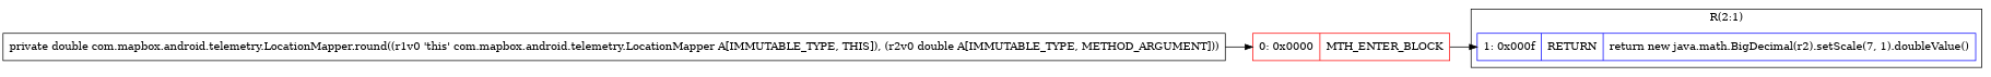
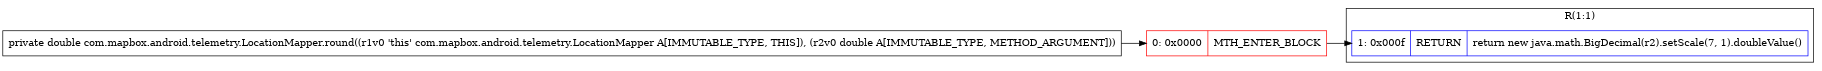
  digraph {
    rankdir=LR
    node [shape=record]
    n1 [color=blue label="{1\:\ 0x000f|RETURN\l|return new java.math.BigDecimal(r2).setScale(7, 1).doubleValue()\l}"]
    n2 [color=red label="{0\:\ 0x0000|MTH_ENTER_BLOCK\l}"]
    n3 [label="{private double com.mapbox.android.telemetry.LocationMapper.round((r1v0 'this' com.mapbox.android.telemetry.LocationMapper A[IMMUTABLE_TYPE, THIS]), (r2v0 double A[IMMUTABLE_TYPE, METHOD_ARGUMENT])) }"]
    subgraph cluster_1 {
-     label="R(2:1)"
+     label="R(1:1)"
      n1
    }
    n2 -> n1
    n3 -> n2
  }
